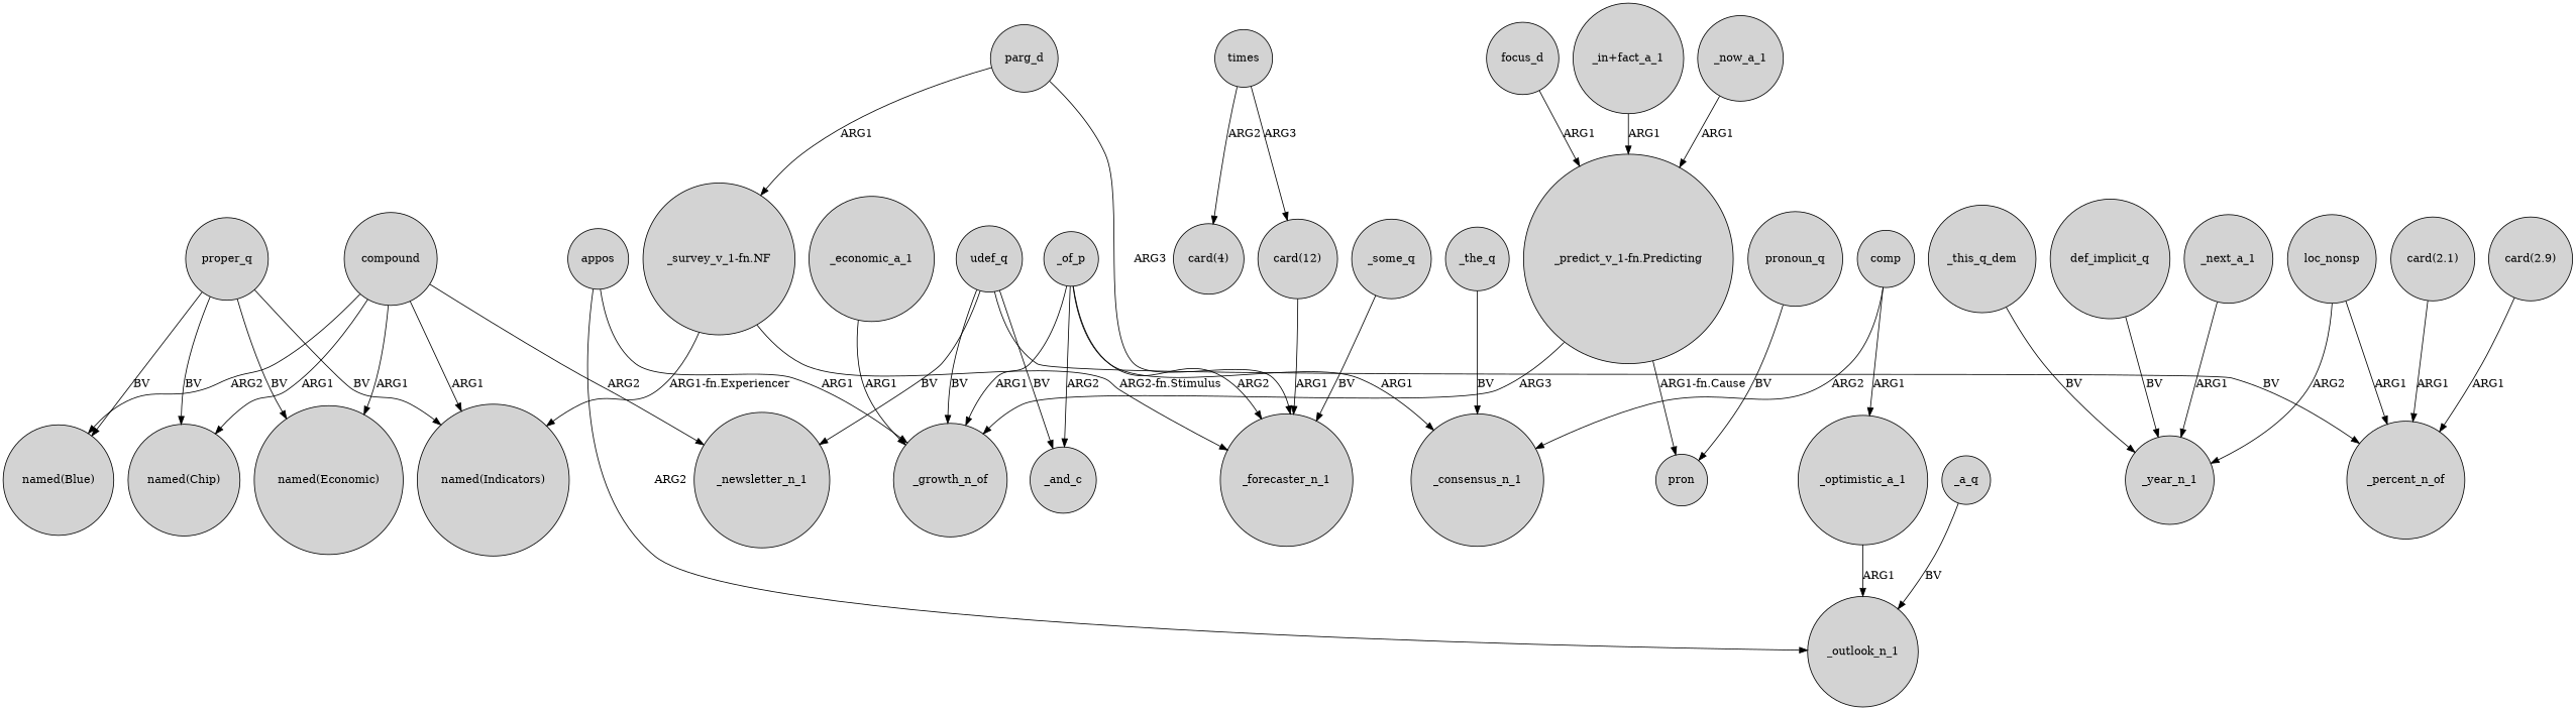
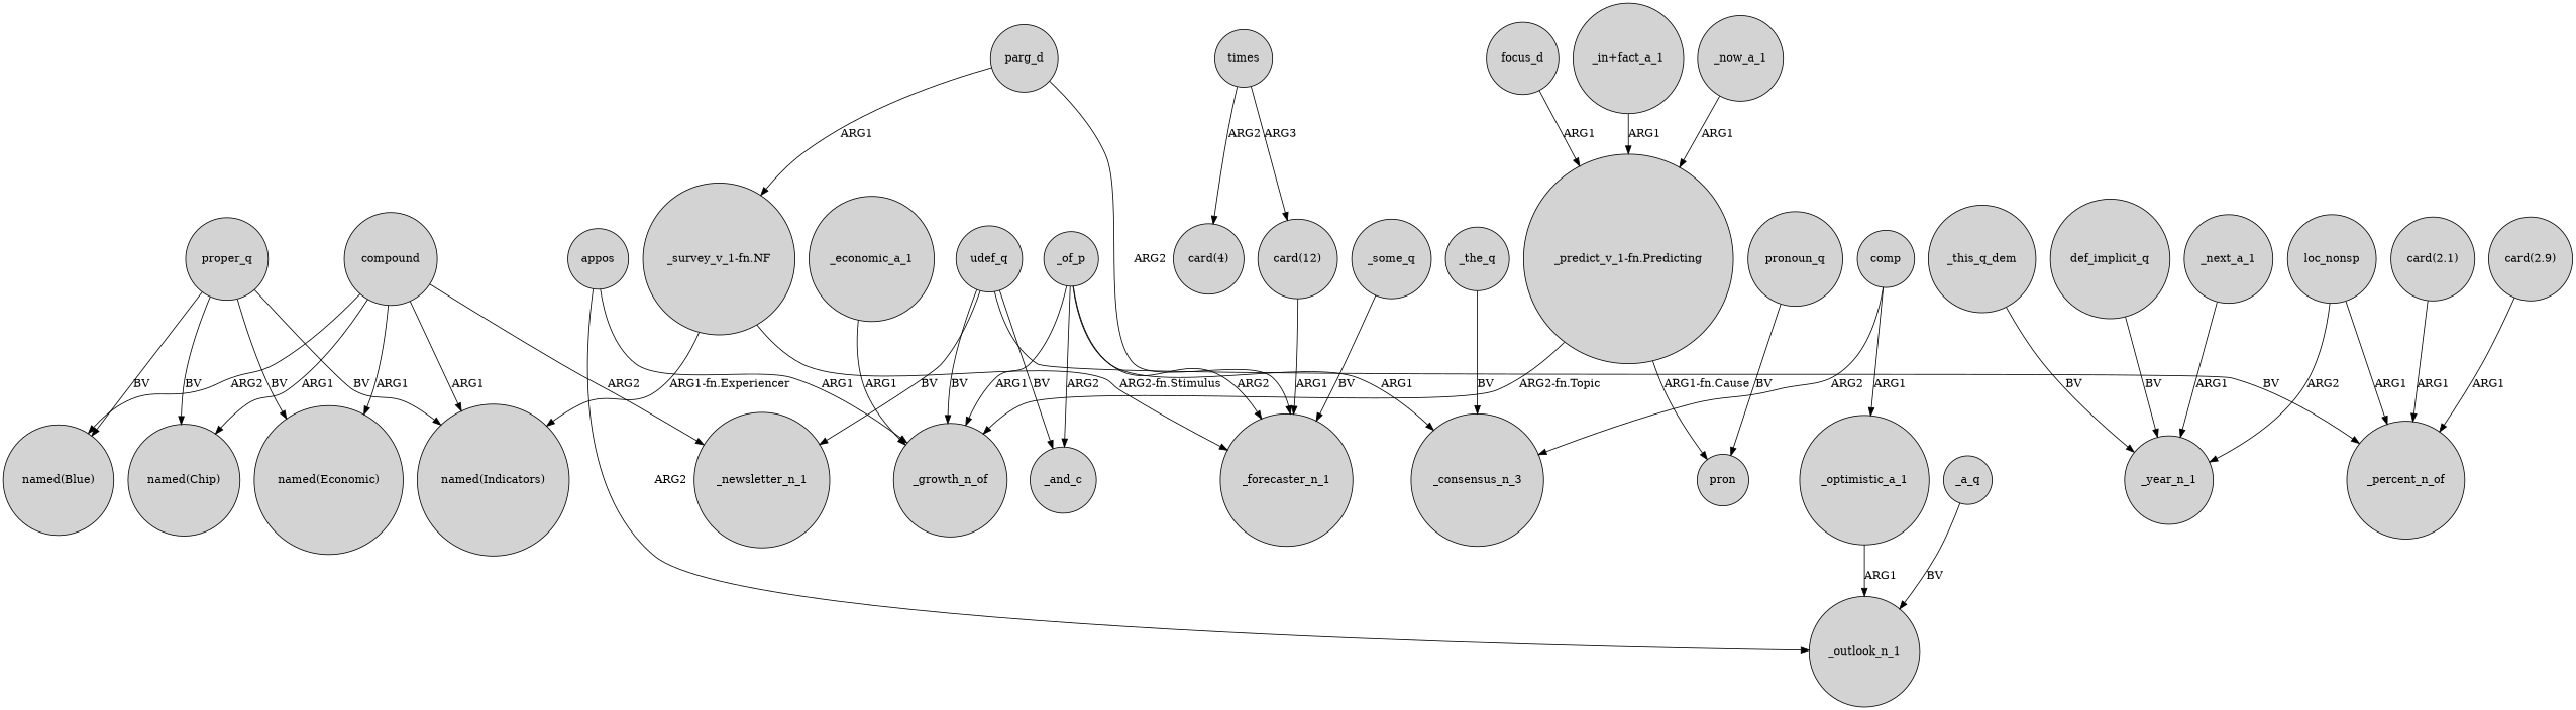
  digraph {
    node [shape=circle style=filled]
    compound
    _newsletter_n_1
    "named(Economic)"
    "named(Blue)"
    "named(Chip)"
    "named(Indicators)"
    proper_q
    def_implicit_q
    _year_n_1
    _economic_a_1
    _growth_n_of
    "_survey_v_1-fn.NF"
    _forecaster_n_1
    _optimistic_a_1
    _outlook_n_1
    _of_p
    _and_c
-   _consensus_n_1
+   _consensus_n_1 [label=_consensus_n_3]
    focus_d
    "_predict_v_1-fn.Predicting"
    pron
    loc_nonsp
    _percent_n_of
    _the_q
    parg_d
    pronoun_q
    "_in+fact_a_1"
    appos
    times
    "card(4)"
    "card(12)"
    _next_a_1
    "card(2.9)"
    _now_a_1
    udef_q
    _a_q
    "card(2.1)"
    comp
    _some_q
    _this_q_dem
    compound -> _newsletter_n_1 [label=ARG2]
    compound -> "named(Economic)" [label=ARG1]
    compound -> "named(Blue)" [label=ARG2]
    compound -> "named(Chip)" [label=ARG1]
    compound -> "named(Indicators)" [label=ARG1]
    proper_q -> "named(Economic)" [label=BV]
    proper_q -> "named(Blue)" [label=BV]
    proper_q -> "named(Chip)" [label=BV]
    proper_q -> "named(Indicators)" [label=BV]
    def_implicit_q -> _year_n_1 [label=BV]
    _economic_a_1 -> _growth_n_of [label=ARG1]
    "_survey_v_1-fn.NF" -> "named(Indicators)" [label="ARG1-fn.Experiencer"]
    "_survey_v_1-fn.NF" -> _forecaster_n_1 [label="ARG2-fn.Stimulus"]
    _optimistic_a_1 -> _outlook_n_1 [label=ARG1]
    _of_p -> _growth_n_of [label=ARG1]
    _of_p -> _forecaster_n_1 [label=ARG2]
    _of_p -> _and_c [label=ARG2]
    _of_p -> _consensus_n_1 [label=ARG1]
    focus_d -> "_predict_v_1-fn.Predicting" [label=ARG1]
-   "_predict_v_1-fn.Predicting" -> _growth_n_of [label=ARG3]
+   "_predict_v_1-fn.Predicting" -> _growth_n_of [label="ARG2-fn.Topic"]
    "_predict_v_1-fn.Predicting" -> pron [label="ARG1-fn.Cause"]
    loc_nonsp -> _year_n_1 [label=ARG2]
    loc_nonsp -> _percent_n_of [label=ARG1]
    _the_q -> _consensus_n_1 [label=BV]
    parg_d -> "_survey_v_1-fn.NF" [label=ARG1]
-   parg_d -> _forecaster_n_1 [label=ARG3]
+   parg_d -> _forecaster_n_1 [label=ARG2]
    pronoun_q -> pron [label=BV]
    "_in+fact_a_1" -> "_predict_v_1-fn.Predicting" [label=ARG1]
    appos -> _growth_n_of [label=ARG1]
    appos -> _outlook_n_1 [label=ARG2]
    times -> "card(4)" [label=ARG2]
    times -> "card(12)" [label=ARG3]
    "card(12)" -> _forecaster_n_1 [label=ARG1]
    _next_a_1 -> _year_n_1 [label=ARG1]
    "card(2.9)" -> _percent_n_of [label=ARG1]
    _now_a_1 -> "_predict_v_1-fn.Predicting" [label=ARG1]
    udef_q -> _newsletter_n_1 [label=BV]
    udef_q -> _growth_n_of [label=BV]
    udef_q -> _and_c [label=BV]
    udef_q -> _percent_n_of [label=BV]
    _a_q -> _outlook_n_1 [label=BV]
    "card(2.1)" -> _percent_n_of [label=ARG1]
    comp -> _optimistic_a_1 [label=ARG1]
    comp -> _consensus_n_1 [label=ARG2]
    _some_q -> _forecaster_n_1 [label=BV]
    _this_q_dem -> _year_n_1 [label=BV]
  }
